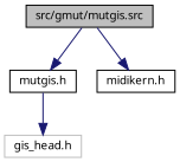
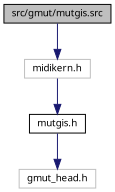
  digraph {
    node [color=black fillcolor=white fontname=Sans fontsize=10 shape=record style=filled]
    edge [color=midnightblue fontname=Sans fontsize=10 labelfontname=Sans labelfontsize=10 style=solid]
    n1 [fillcolor=grey75 fontcolor=black height=0.2 label="src/gmut/mutgis.src" width=0.4]
    n2 [height=0.2 label="mutgis.h" width=0.4]
-   n3 [height=0.2 label="midikern.h" width=0.4]
-   n4 [color=grey75 height=0.2 label="gis_head.h" width=0.4]
-   n1 -> n2
+   n3 [color=grey75 height=0.2 label="midikern.h" width=0.4]
+   n4 [color=grey75 height=0.2 label="gmut_head.h" width=0.4]
+   n3 -> n2
    n1 -> n3
    n2 -> n4
  }
